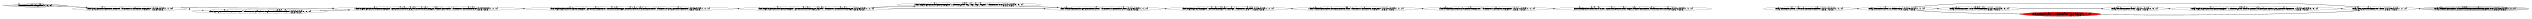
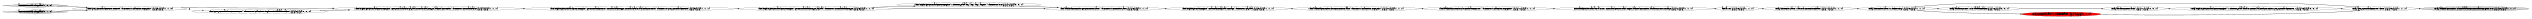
  digraph {
    rankdir=LR
    node [fillcolor=white shape=ellipse style=filled]
    edge [style=bold]
    n1 [label="verify(engine.getCommandExecuteEngine()).writeQueryData(handlerContext,backendConnection,queryCommandExecutor,1)@@@18@@@['0', '0', '1']"]
    n2 [label="verify(queryCommandExecutor).close()@@@19@@@['1', '1', '1']"]
    n3 [fillcolor=lightgray label="verify(backendConnection).closeDatabaseCommunicationEngines(true)@@@20@@@['1', '1', '1']"]
    n4 [label="CommandExecutorTask actual = new CommandExecutorTask(engine,backendConnection,handlerContext,message)@@@12@@@['1', '1', '1']"]
+   n5 [label="actual.run()@@@13@@@['1', '1', '1']"]
    n6 [label="verify(connectionStatus).waitUntilConnectionRelease()@@@14@@@['1', '1', '1']"]
    n7 [fillcolor=lightgray label="assertRunNeedFlushByFalse['1', '0', '0']" shape=diamond]
    n8 [label="when(queryCommandExecutor.execute()).thenReturn(Collections.emptyList())@@@3@@@['1', '1', '0']"]
    n9 [label="when(engine.getCommandExecuteEngine().getCommandPacket(payload,commandPacketType,backendConnection)).thenReturn(commandPacket)@@@4@@@['1', '1', '1']"]
    n10 [label="when(queryCommandExecutor.execute()).thenReturn(Collections.singletonList(databasePacket))@@@3@@@['0', '0', '1']"]
+   n11 [fillcolor=lightgray label="assertRunNeedFlushByFalse['0', '1', '0']" shape=diamond]
    n12 [label="verify(connectionStatus).switchToUsing()@@@15@@@['1', '1', '1']"]
    n13 [label="verify(handlerContext).write(databasePacket)@@@16@@@['0', '0', '1']"]
    n14 [fillcolor=red label="verify(connectionStatus).switchToReleased()@@@15@@@['0', '1', '0']"]
    n15 [label="when(backendConnection.closeFederateExecutor()).thenReturn(Collections.emptyList())@@@11@@@['1', '1', '1']"]
    n16 [label="when(engine.getCommandExecuteEngine().getCommandExecutor(commandPacketType,commandPacket,backendConnection)).thenReturn(queryCommandExecutor)@@@5@@@['1', '1', '1']"]
    n17 [label="when(engine.getCommandExecuteEngine().getCommandPacketType(payload)).thenReturn(commandPacketType)@@@6@@@['1', '1', '1']"]
    n18 [label="when(engine.getCodecEngine().createPacketPayload(message)).thenReturn(payload)@@@9@@@['1', '1', '1']"]
    n19 [label="when(backendConnection.closeConnections(false)).thenReturn(Collections.emptyList())@@@10@@@['1', '1', '1']"]
    n20 [label="when(engine.getCommandExecuteEngine().writeQueryData(any(),any(),any(),anyInt())).thenReturn(true)@@@7@@@['0', '0', '1']"]
    n21 [label="when(backendConnection.getConnectionStatus()).thenReturn(connectionStatus)@@@8@@@['1', '1', '1']"]
    n22 [label="verify(handlerContext).flush()@@@17@@@['0', '0', '1']"]
    n1 -> n2
    n2 -> n3
+   n4 -> n5
+   n5 -> n6
    n6 -> n12
    n7 -> n8
    n8 -> n9
    n8 -> n10 [label=0 style=dashed]
    n9 -> n16
    n10 -> n9
+   n11 -> n8
    n12 -> n2
    n12 -> n13
    n12 -> n14
    n13 -> n22
    n14 -> n2
    n15 -> n4
    n16 -> n17
    n17 -> n20
    n17 -> n21
    n18 -> n19
    n19 -> n15
    n20 -> n21
    n21 -> n18
    n22 -> n1
  }
